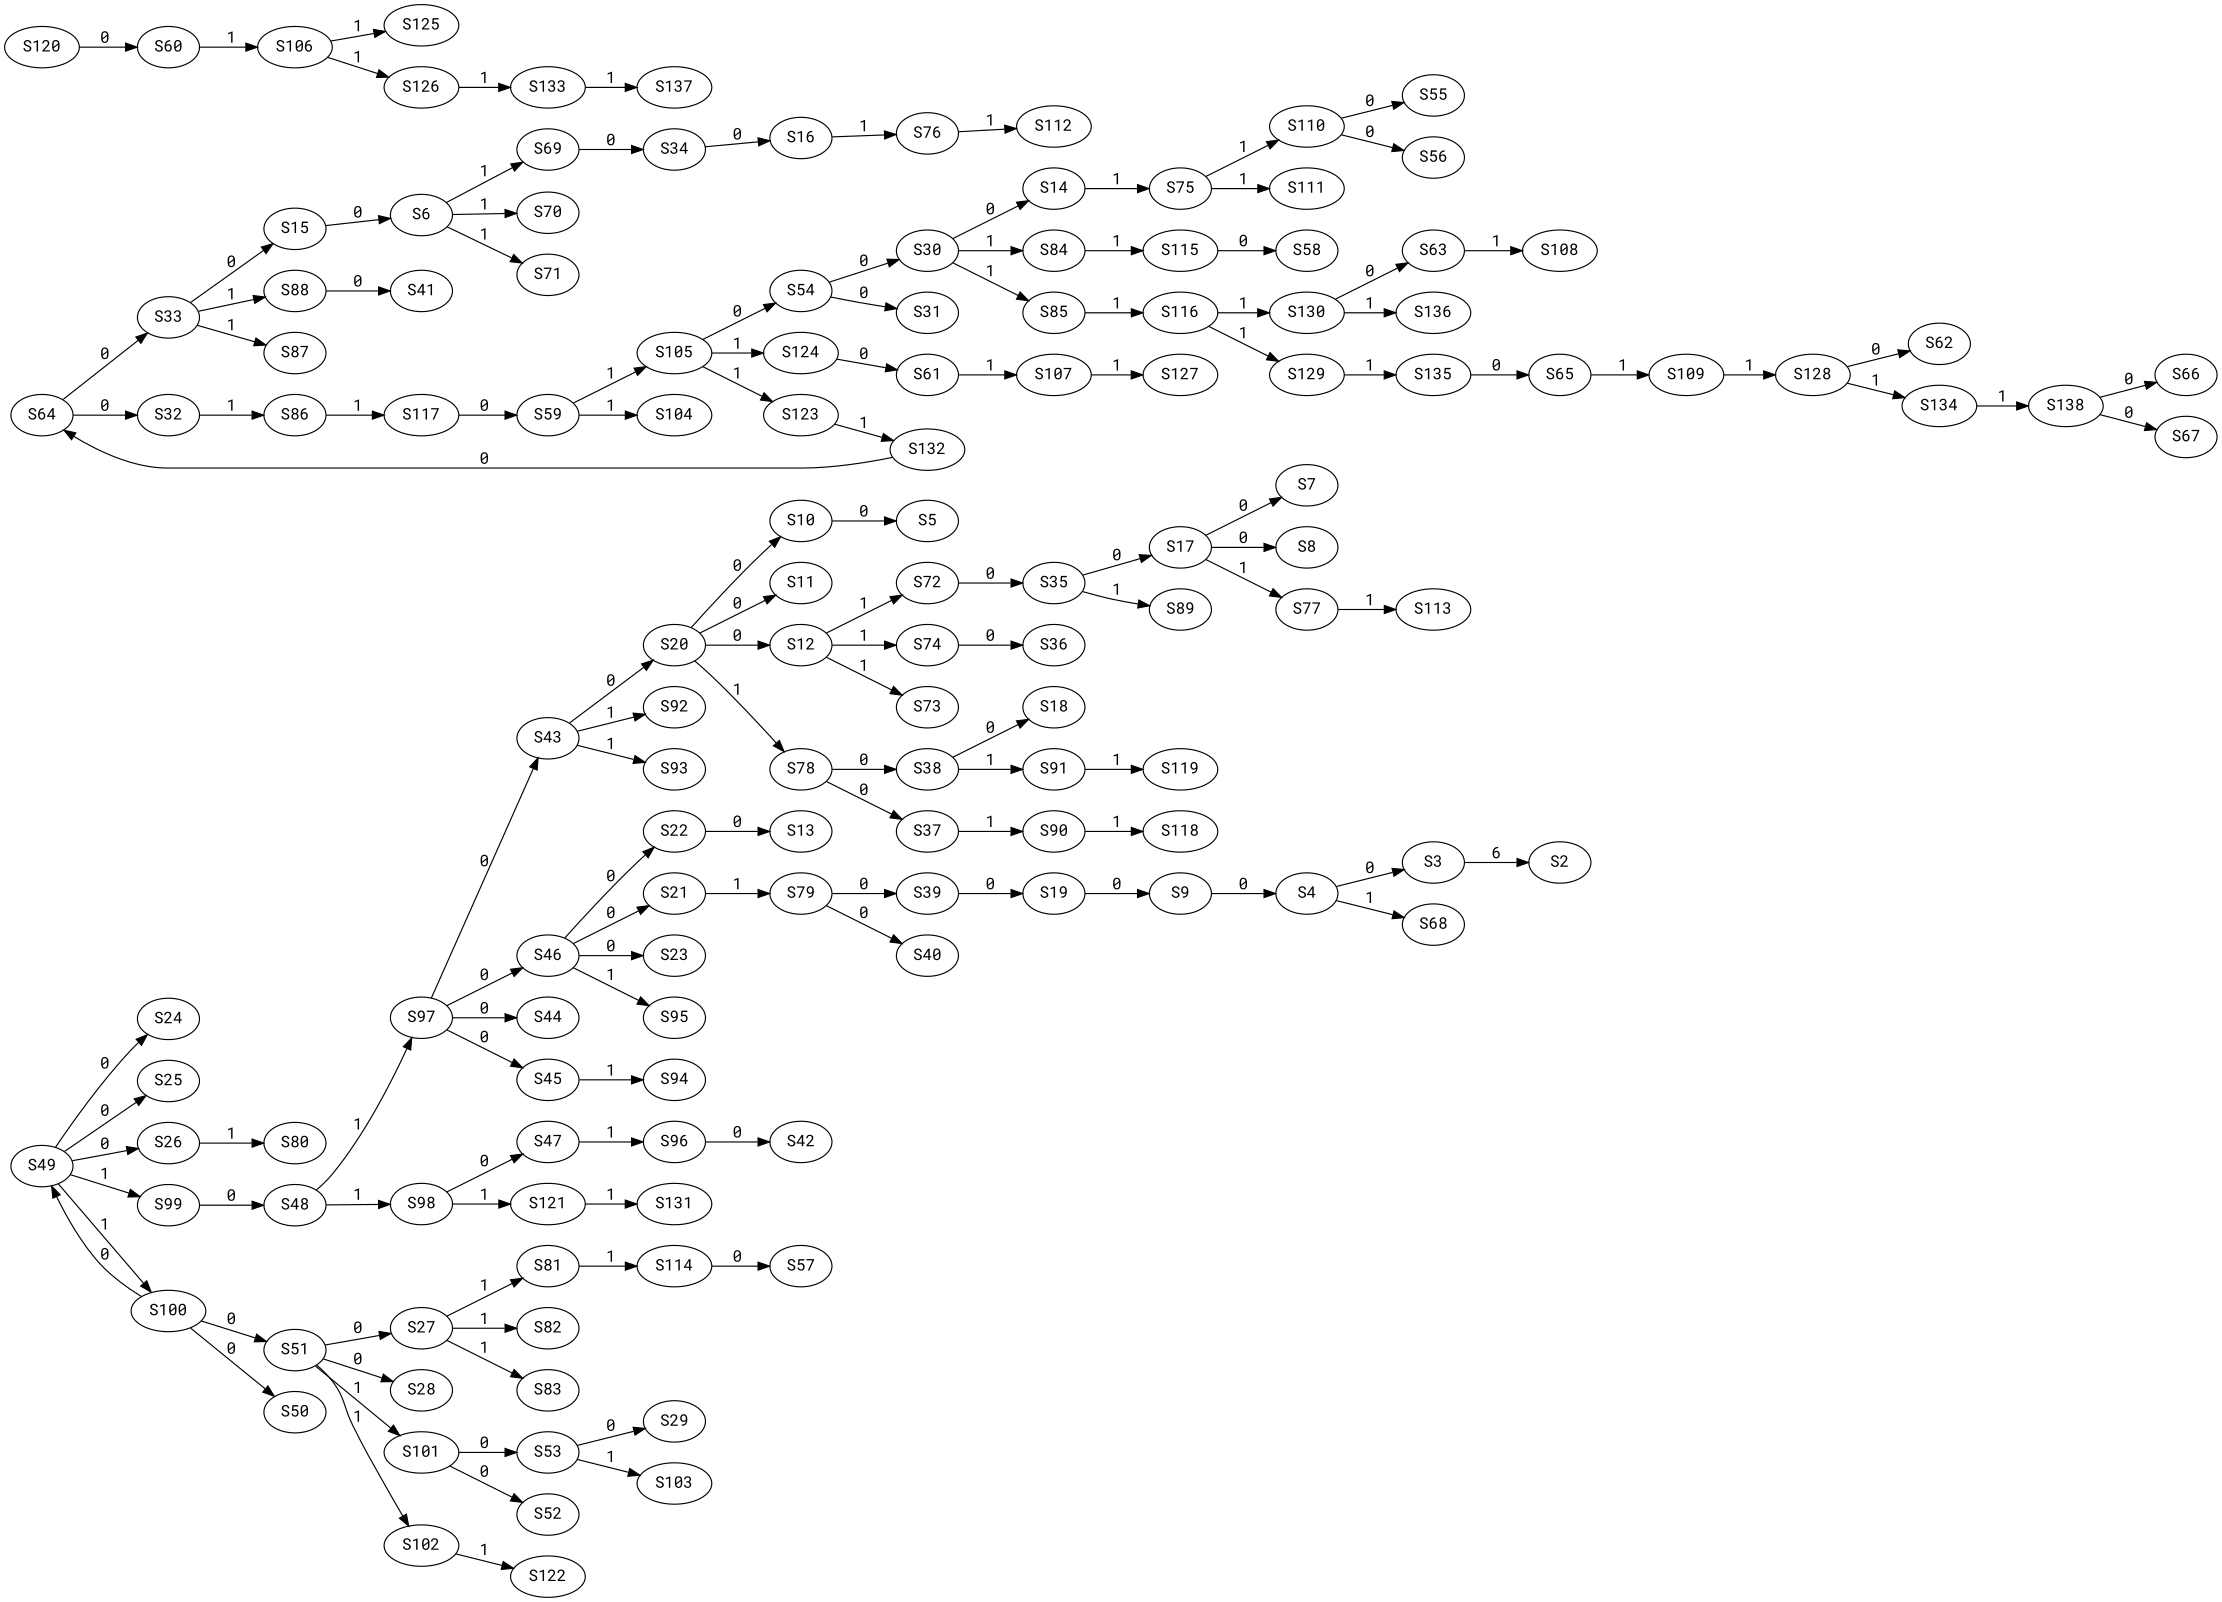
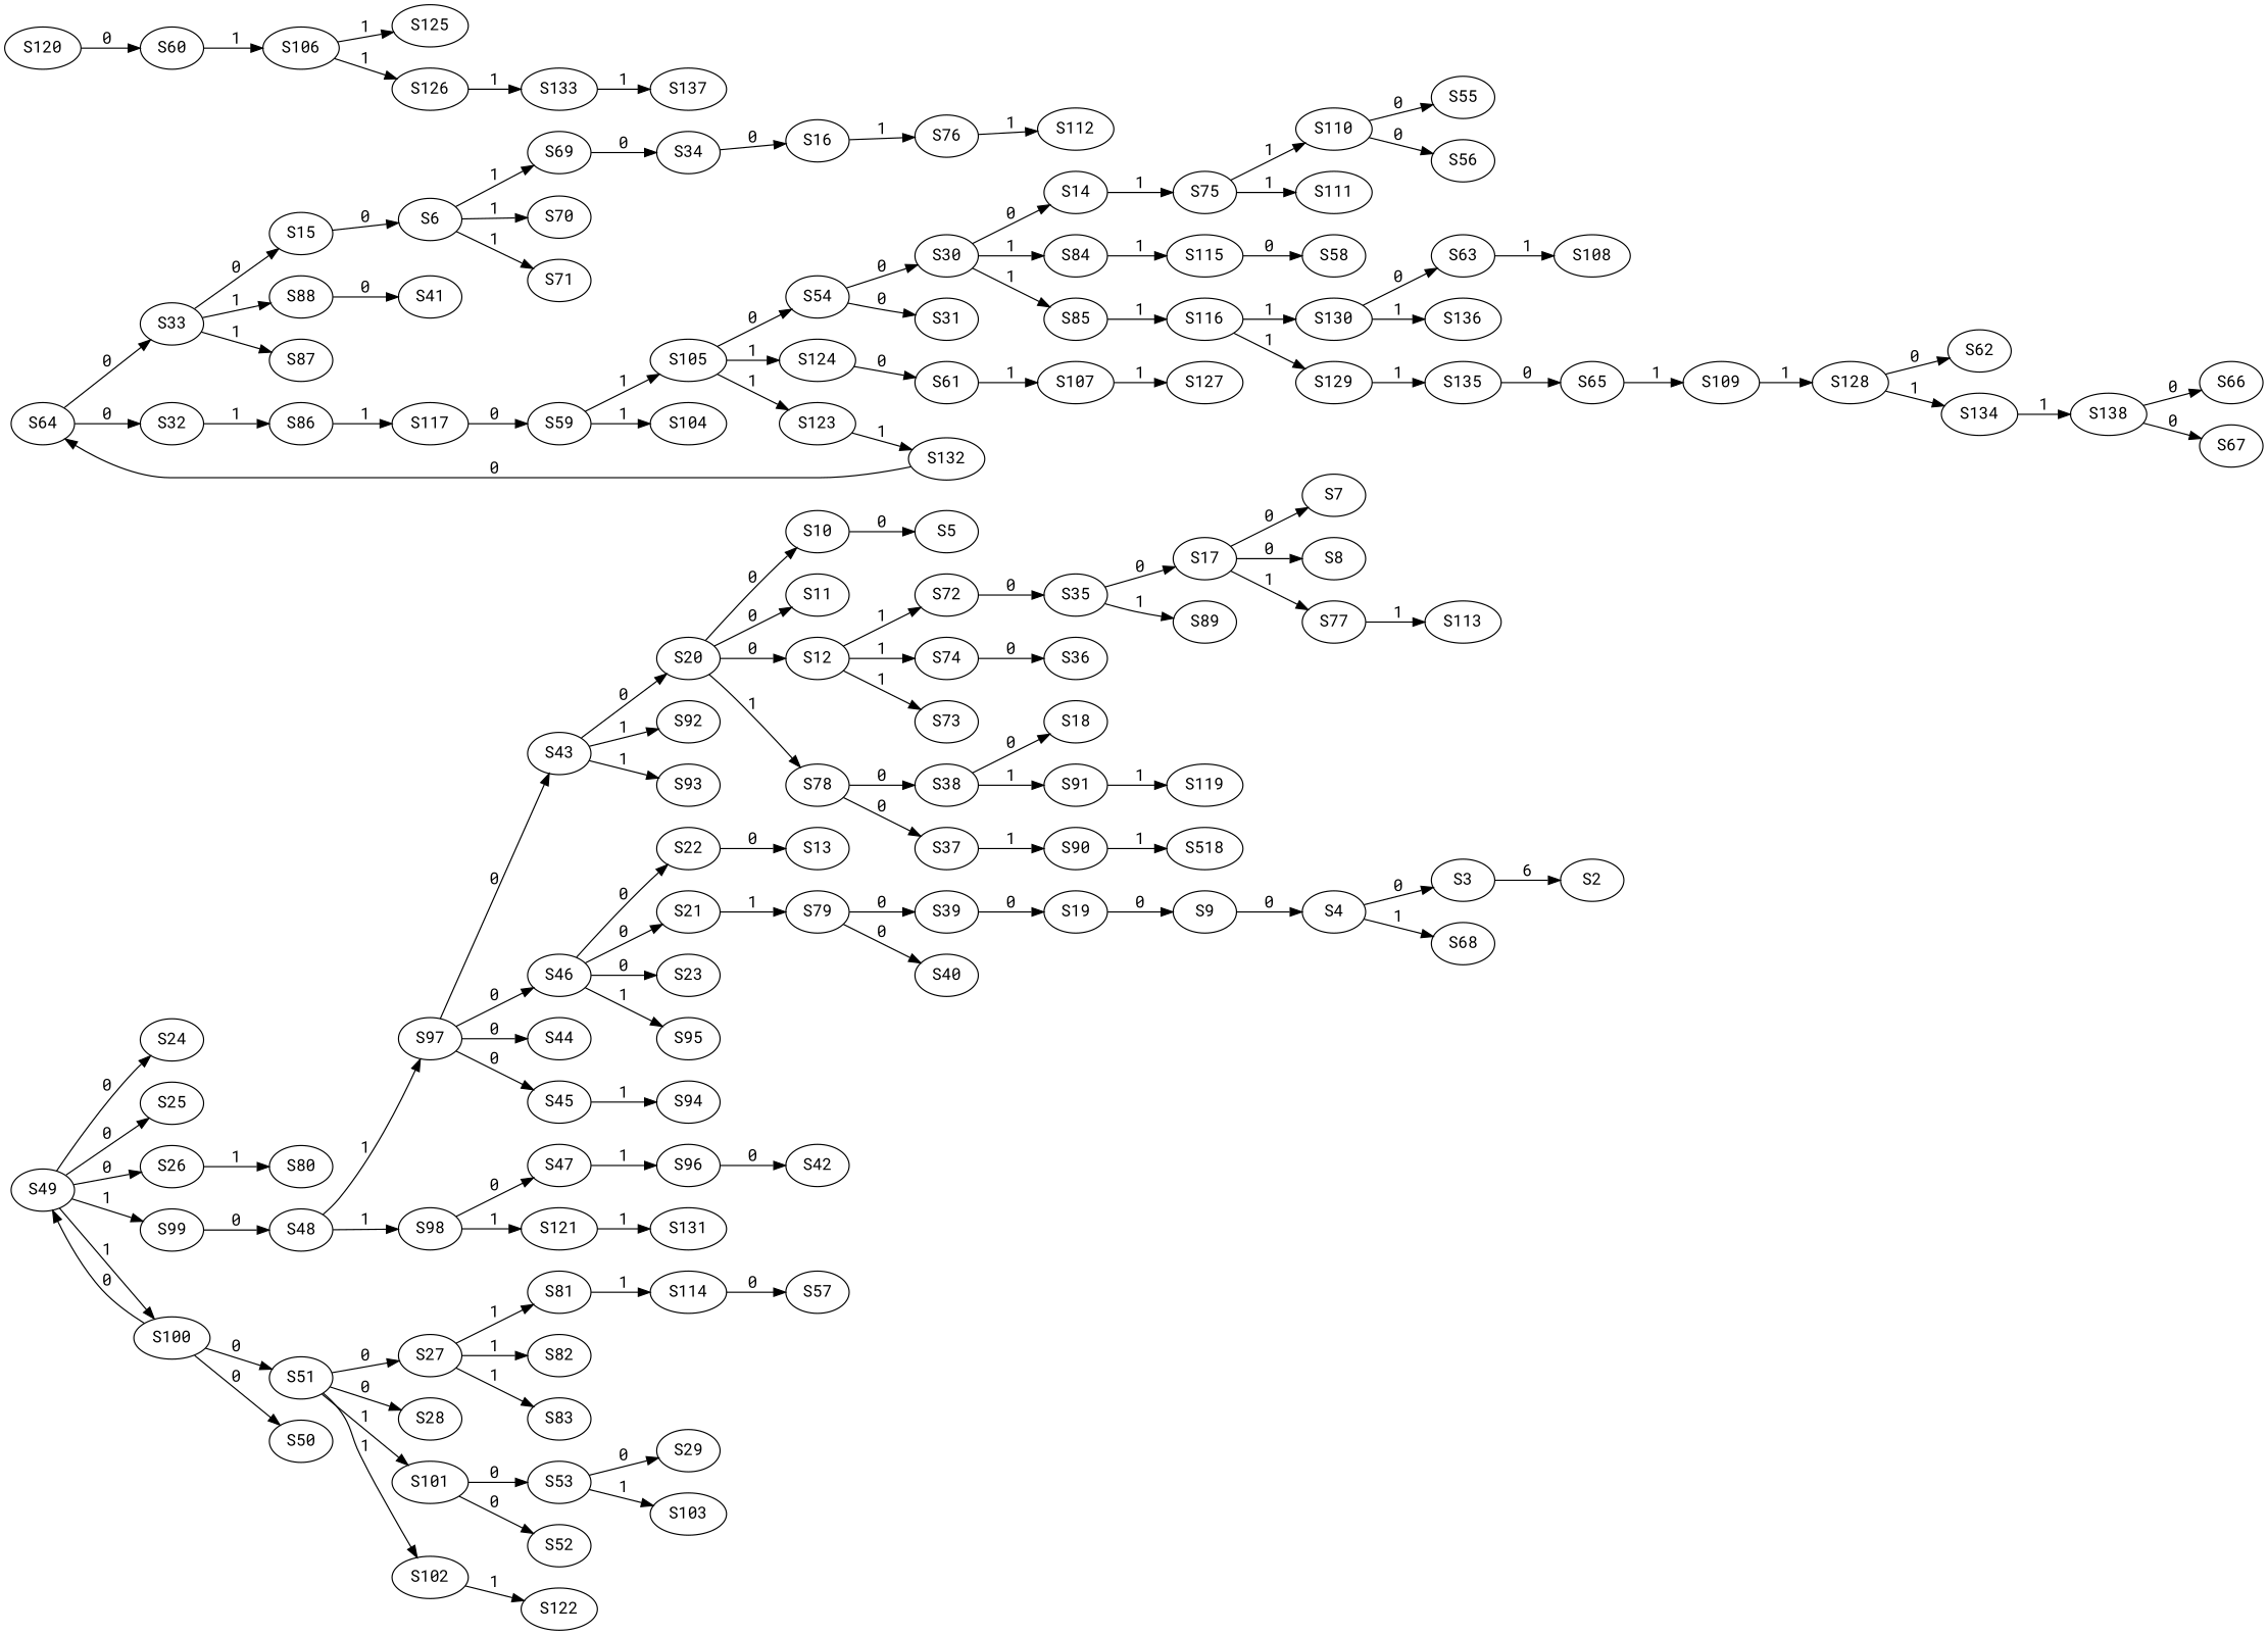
  strict digraph {
    fontname="Roboto Mono"
    rankdir=LR
    node [fontname="Roboto Mono"]
    edge [fontname="Roboto Mono"]
    S3
    S2
    S4
    S68
    S9
    S10
    S5
    S15
    S6
    S69
    S70
    S71
    S34
    S17
    S7
    S8
    S77
    S113
    S19
    S20
    S11
    S12
    S78
    S72
    S74
    S73
    S38
    S37
    S35
    S36
    S22
    S13
    S30
    S14
    S84
    S85
    S75
    S115
    S116
    S110
    S111
    S33
    S88
    S87
    S41
    S16
    S76
    S112
    S89
    S18
    S91
    S119
    S39
    S43
    S92
    S93
    S46
    S21
    S23
    S95
    S79
    S40
    S49
    S24
    S25
    S26
    S99
    S100
    S80
    S48
    S51
    S50
    S27
    S28
    S101
    S102
    S81
    S82
    S83
    S53
    S52
    S122
    S114
    S29
    S103
    S54
    S31
    S64
    S32
    S86
    S117
    S90
-   S118
+   S118 [label=S518]
    S96
    S42
    S97
    S44
    S45
    S94
    S98
    S47
    S121
    S131
    S105
    S124
    S123
    S61
    S132
    S55
    S56
    S57
    S58
    S59
    S104
    S120
    S60
    S106
    S125
    S126
    S107
    S127
    S128
    S62
    S134
    S138
    S130
    S63
    S136
    S108
    S135
    S65
    S109
    S66
    S67
    S129
    S133
    S137
    S3 -> S2 [label=6]
    S4 -> S3 [label=0]
    S4 -> S68 [label=1]
    S9 -> S4 [label=0]
    S10 -> S5 [label=0]
    S15 -> S6 [label=0]
    S6 -> S69 [label=1]
    S6 -> S70 [label=1]
    S6 -> S71 [label=1]
    S69 -> S34 [label=0]
    S34 -> S16 [label=0]
    S17 -> S7 [label=0]
    S17 -> S8 [label=0]
    S17 -> S77 [label=1]
    S77 -> S113 [label=1]
    S19 -> S9 [label=0]
    S20 -> S10 [label=0]
    S20 -> S11 [label=0]
    S20 -> S12 [label=0]
    S20 -> S78 [label=1]
    S12 -> S72 [label=1]
    S12 -> S74 [label=1]
    S12 -> S73 [label=1]
    S78 -> S38 [label=0]
    S78 -> S37 [label=0]
    S72 -> S35 [label=0]
    S74 -> S36 [label=0]
    S38 -> S18 [label=0]
    S38 -> S91 [label=1]
    S37 -> S90 [label=1]
    S35 -> S17 [label=0]
    S35 -> S89 [label=1]
    S22 -> S13 [label=0]
    S30 -> S14 [label=0]
    S30 -> S84 [label=1]
    S30 -> S85 [label=1]
    S14 -> S75 [label=1]
    S84 -> S115 [label=1]
    S85 -> S116 [label=1]
    S75 -> S110 [label=1]
    S75 -> S111 [label=1]
    S115 -> S58 [label=0]
    S116 -> S130 [label=1]
    S116 -> S129 [label=1]
    S110 -> S55 [label=0]
    S110 -> S56 [label=0]
    S33 -> S15 [label=0]
    S33 -> S88 [label=1]
    S33 -> S87 [label=1]
    S88 -> S41 [label=0]
    S16 -> S76 [label=1]
    S76 -> S112 [label=1]
    S91 -> S119 [label=1]
    S39 -> S19 [label=0]
    S43 -> S20 [label=0]
    S43 -> S92 [label=1]
    S43 -> S93 [label=1]
    S46 -> S22 [label=0]
    S46 -> S21 [label=0]
    S46 -> S23 [label=0]
    S46 -> S95 [label=1]
    S21 -> S79 [label=1]
    S79 -> S39 [label=0]
    S79 -> S40 [label=0]
    S49 -> S24 [label=0]
    S49 -> S25 [label=0]
    S49 -> S26 [label=0]
    S49 -> S99 [label=1]
    S49 -> S100 [label=1]
    S26 -> S80 [label=1]
    S99 -> S48 [label=0]
    S100 -> S49 [label=0]
    S100 -> S51 [label=0]
    S100 -> S50 [label=0]
    S48 -> S97 [label=1]
    S48 -> S98 [label=1]
    S51 -> S27 [label=0]
    S51 -> S28 [label=0]
    S51 -> S101 [label=1]
    S51 -> S102 [label=1]
    S27 -> S81 [label=1]
    S27 -> S82 [label=1]
    S27 -> S83 [label=1]
    S101 -> S53 [label=0]
    S101 -> S52 [label=0]
    S102 -> S122 [label=1]
    S81 -> S114 [label=1]
    S53 -> S29 [label=0]
    S53 -> S103 [label=1]
    S114 -> S57 [label=0]
    S54 -> S30 [label=0]
    S54 -> S31 [label=0]
    S64 -> S33 [label=0]
    S64 -> S32 [label=0]
    S32 -> S86 [label=1]
    S86 -> S117 [label=1]
    S117 -> S59 [label=0]
    S90 -> S118 [label=1]
    S96 -> S42 [label=0]
    S97 -> S43 [label=0]
    S97 -> S46 [label=0]
    S97 -> S44 [label=0]
    S97 -> S45 [label=0]
    S45 -> S94 [label=1]
    S98 -> S47 [label=0]
    S98 -> S121 [label=1]
    S47 -> S96 [label=1]
    S121 -> S131 [label=1]
    S105 -> S54 [label=0]
    S105 -> S124 [label=1]
    S105 -> S123 [label=1]
    S124 -> S61 [label=0]
    S123 -> S132 [label=1]
    S61 -> S107 [label=1]
    S132 -> S64 [label=0]
    S59 -> S105 [label=1]
    S59 -> S104 [label=1]
    S120 -> S60 [label=0]
    S60 -> S106 [label=1]
    S106 -> S125 [label=1]
    S106 -> S126 [label=1]
    S126 -> S133 [label=1]
    S107 -> S127 [label=1]
    S128 -> S62 [label=0]
    S128 -> S134 [label=1]
    S134 -> S138 [label=1]
    S138 -> S66 [label=0]
    S138 -> S67 [label=0]
    S130 -> S63 [label=0]
    S130 -> S136 [label=1]
    S63 -> S108 [label=1]
    S135 -> S65 [label=0]
    S65 -> S109 [label=1]
    S109 -> S128 [label=1]
    S129 -> S135 [label=1]
    S133 -> S137 [label=1]
  }
